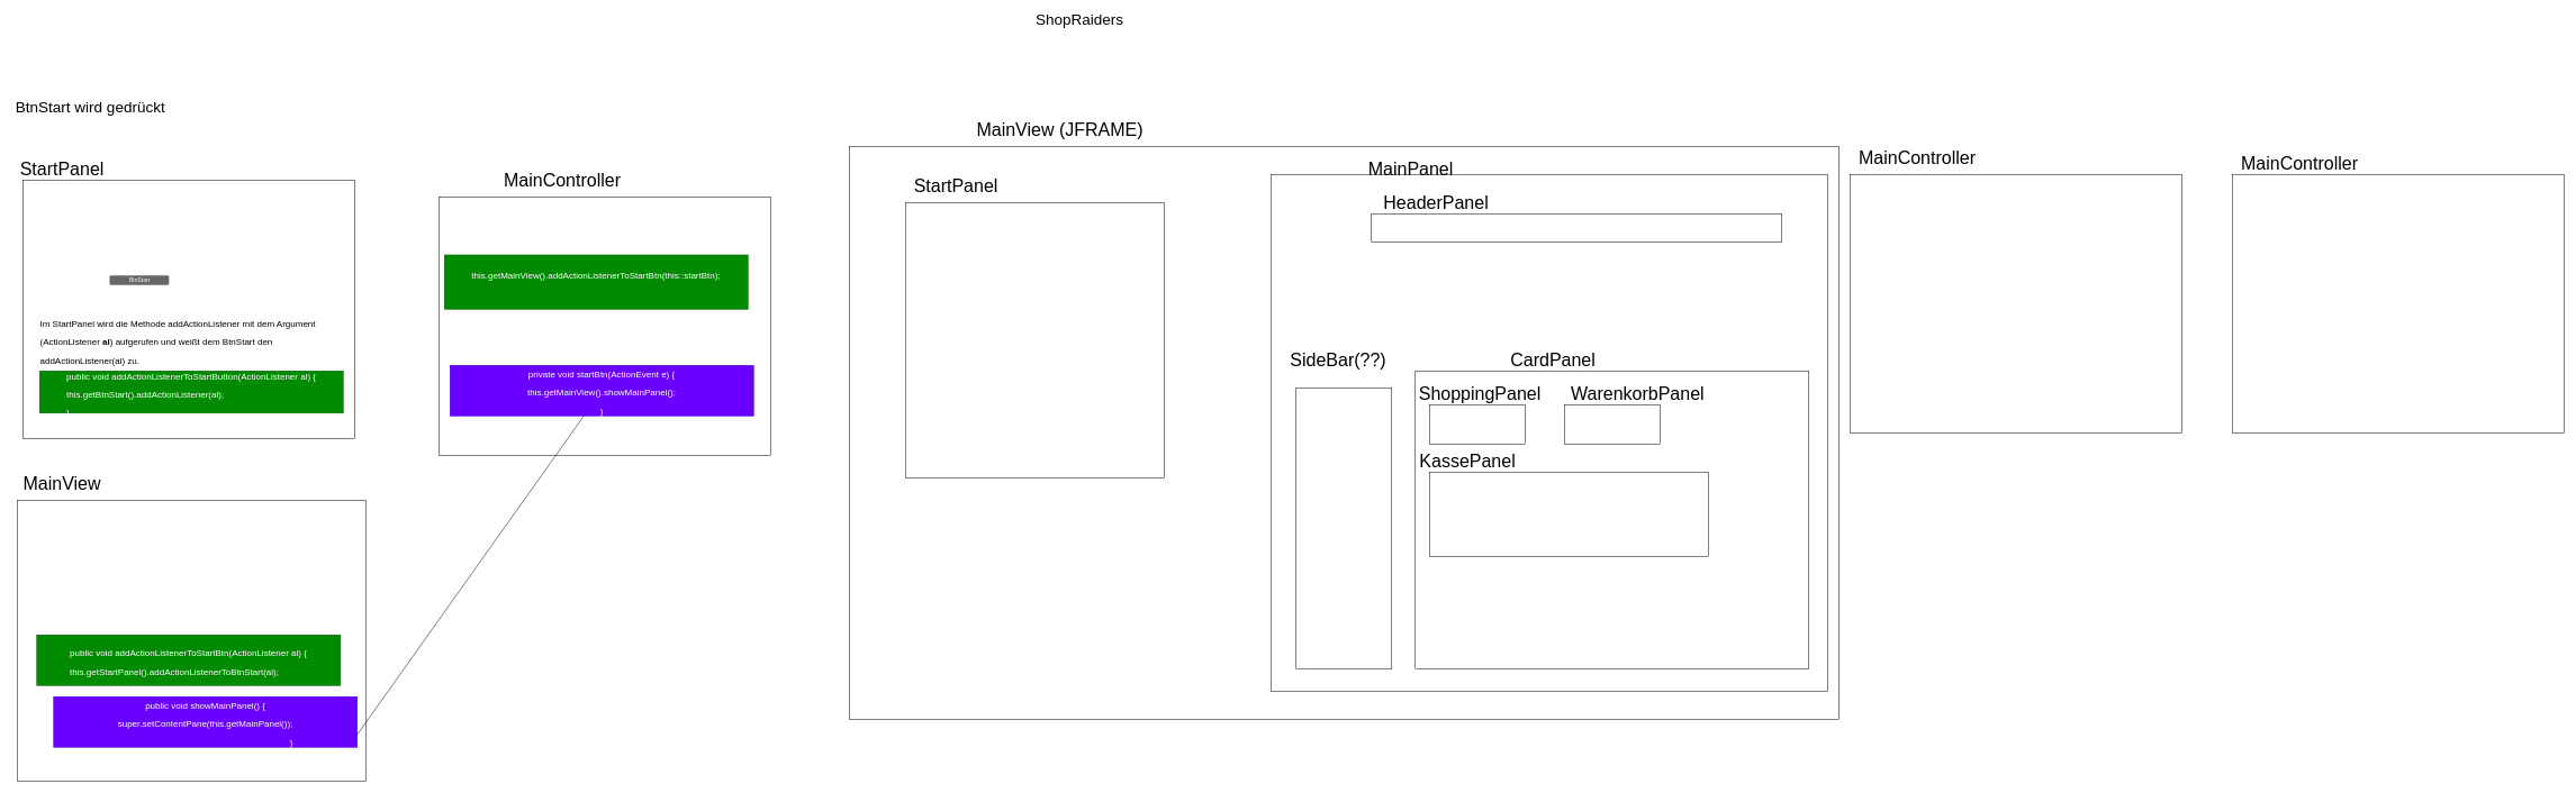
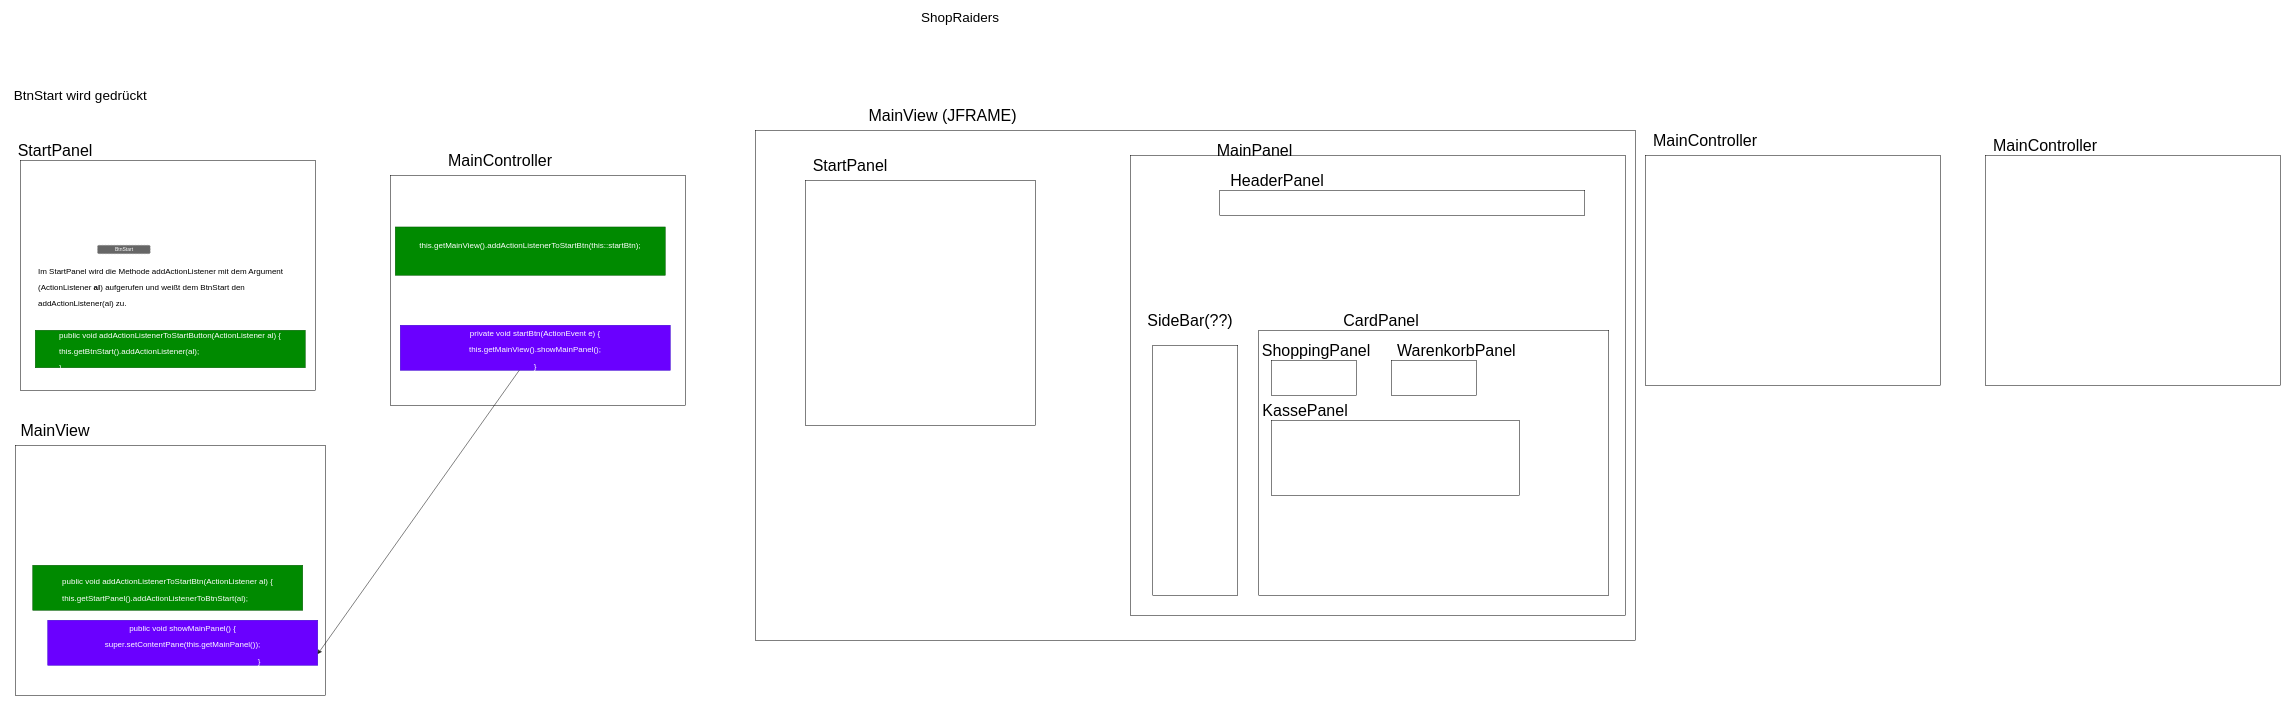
  <mxCell id="0" />
  <mxCell id="1" parent="0" />
  <mxCell id="2" value="&lt;font style=&quot;font-size: 27px;&quot;&gt;ShopRaiders&lt;/font&gt;" style="text;html=1;strokeColor=none;fillColor=none;align=center;verticalAlign=middle;whiteSpace=wrap;rounded=0;" parent="1" vertex="1"><mxGeometry x="1890" y="20" width="60" height="30" as="geometry" /></mxCell>
  <mxCell id="3" value="MainView (JFRAME)" style="text;html=1;strokeColor=none;fillColor=none;align=center;verticalAlign=middle;whiteSpace=wrap;rounded=0;fontSize=32;" parent="1" vertex="1"><mxGeometry x="1730" y="220" width="310" height="20" as="geometry" /></mxCell>
  <mxCell id="4" value="" style="rounded=0;whiteSpace=wrap;html=1;fontSize=27;" parent="1" vertex="1"><mxGeometry x="1510" y="260" width="1760" height="1020" as="geometry" /></mxCell>
  <mxCell id="5" value="" style="rounded=0;whiteSpace=wrap;html=1;fontSize=32;" parent="1" vertex="1"><mxGeometry x="1610" y="360" width="460" height="490" as="geometry" /></mxCell>
  <mxCell id="6" value="StartPanel" style="text;html=1;strokeColor=none;fillColor=none;align=center;verticalAlign=middle;whiteSpace=wrap;rounded=0;fontSize=32;" parent="1" vertex="1"><mxGeometry x="1680" y="320" width="40" height="20" as="geometry" /></mxCell>
  <mxCell id="7" value="" style="rounded=0;whiteSpace=wrap;html=1;fontSize=32;" parent="1" vertex="1"><mxGeometry x="2260" y="310" width="990" height="920" as="geometry" /></mxCell>
  <mxCell id="8" value="MainPanel" style="text;html=1;strokeColor=none;fillColor=none;align=center;verticalAlign=middle;whiteSpace=wrap;rounded=0;fontSize=32;" parent="1" vertex="1"><mxGeometry x="2489" y="290" width="40" height="20" as="geometry" /></mxCell>
  <mxCell id="9" value="" style="rounded=0;whiteSpace=wrap;html=1;fontSize=32;" parent="1" vertex="1"><mxGeometry x="40" y="320" width="590" height="460" as="geometry" /></mxCell>
  <mxCell id="10" value="StartPanel" style="text;html=1;strokeColor=none;fillColor=none;align=center;verticalAlign=middle;whiteSpace=wrap;rounded=0;fontSize=32;" parent="1" vertex="1"><mxGeometry x="90" y="290" width="40" height="20" as="geometry" /></mxCell>
  <mxCell id="11" value="BtnStart" style="rounded=1;html=1;shadow=0;dashed=1;whiteSpace=wrap;fontSize=10;fillColor=#666666;align=center;strokeColor=#999999;fontColor=#ffffff;" parent="1" vertex="1"><mxGeometry x="194.5" y="490" width="105.5" height="16.88" as="geometry" /></mxCell>
  <mxCell id="12" value="BtnStart wird gedrückt" style="text;html=1;align=center;verticalAlign=middle;resizable=0;points=[];autosize=1;strokeColor=none;fillColor=none;fontSize=27;" parent="1" vertex="1"><mxGeometry x="20" y="170" width="280" height="40" as="geometry" /></mxCell>
  <mxCell id="13" value="&lt;div style=&quot;text-align: left;&quot;&gt;&lt;div&gt;&lt;span style=&quot;font-size: 16px;&quot;&gt;public void addActionListenerToStartButton(ActionListener al) {&lt;/span&gt;&lt;/div&gt;&lt;div&gt;&lt;span style=&quot;font-size: 16px;&quot;&gt;&lt;span style=&quot;&quot;&gt;&#09;&#09;&lt;/span&gt;this.getBtnStart().addActionListener(al);&lt;span style=&quot;&quot;&gt;&#09;&#09;&lt;/span&gt;&lt;/span&gt;&lt;/div&gt;&lt;div&gt;&lt;span style=&quot;font-size: 16px;&quot;&gt;&lt;span style=&quot;&quot;&gt;&#09;&lt;/span&gt;}&lt;/span&gt;&lt;/div&gt;&lt;/div&gt;" style="text;html=1;strokeColor=#005700;fillColor=#008a00;align=center;verticalAlign=middle;whiteSpace=wrap;rounded=0;fontSize=27;fontColor=#ffffff;" parent="1" vertex="1"><mxGeometry x="70" y="660" width="540" height="75" as="geometry" /></mxCell>
- <mxCell id="14" value="&lt;div style=&quot;text-align: left;&quot;&gt;&lt;span style=&quot;font-size: 16px; background-color: initial;&quot;&gt;Im StartPanel wird die Methode addActionListener mit dem Argument (ActionListener &lt;/span&gt;&lt;b style=&quot;font-size: 16px; background-color: initial;&quot;&gt;al&lt;/b&gt;&lt;span style=&quot;font-size: 16px; background-color: initial;&quot;&gt;) aufgerufen und weißt dem BtnStart den addActionListener(al) zu.&lt;/span&gt;&lt;/div&gt;" style="text;html=1;align=center;verticalAlign=middle;whiteSpace=wrap;rounded=0;fontSize=27;" parent="1" vertex="1"><mxGeometry x="70" y="560" width="530" height="90" as="geometry" /></mxCell>
+ <mxCell id="14" value="&lt;div style=&quot;text-align: left;&quot;&gt;&lt;span style=&quot;font-size: 16px; background-color: initial;&quot;&gt;Im StartPanel wird die Methode addActionListener mit dem Argument (ActionListener &lt;/span&gt;&lt;b style=&quot;font-size: 16px; background-color: initial;&quot;&gt;al&lt;/b&gt;&lt;span style=&quot;font-size: 16px; background-color: initial;&quot;&gt;) aufgerufen und weißt dem BtnStart den addActionListener(al) zu.&lt;/span&gt;&lt;/div&gt;" style="text;html=1;align=center;verticalAlign=middle;whiteSpace=wrap;rounded=0;fontSize=27;" parent="1" vertex="1"><mxGeometry x="75" y="525" width="530" height="90" as="geometry" /></mxCell>
  <mxCell id="15" value="MainController" style="text;html=1;strokeColor=none;fillColor=none;align=center;verticalAlign=middle;whiteSpace=wrap;rounded=0;fontSize=32;" parent="1" vertex="1"><mxGeometry x="3390" y="270" width="40" height="20" as="geometry" /></mxCell>
  <mxCell id="16" value="" style="rounded=0;whiteSpace=wrap;html=1;fontSize=32;" parent="1" vertex="1"><mxGeometry x="780" y="350" width="590" height="460" as="geometry" /></mxCell>
  <mxCell id="17" value="MainController" style="text;html=1;strokeColor=none;fillColor=none;align=center;verticalAlign=middle;whiteSpace=wrap;rounded=0;fontSize=32;" parent="1" vertex="1"><mxGeometry x="4070" y="280" width="40" height="20" as="geometry" /></mxCell>
  <mxCell id="18" value="MainView" style="text;html=1;strokeColor=none;fillColor=none;align=center;verticalAlign=middle;whiteSpace=wrap;rounded=0;fontSize=32;" parent="1" vertex="1"><mxGeometry x="90" y="850" width="40" height="20" as="geometry" /></mxCell>
  <mxCell id="19" value="" style="rounded=0;whiteSpace=wrap;html=1;fontSize=32;" parent="1" vertex="1"><mxGeometry x="30" y="890" width="620" height="500" as="geometry" /></mxCell>
  <mxCell id="20" value="MainController" style="text;html=1;strokeColor=none;fillColor=none;align=center;verticalAlign=middle;whiteSpace=wrap;rounded=0;fontSize=32;" parent="1" vertex="1"><mxGeometry x="980" y="310" width="40" height="20" as="geometry" /></mxCell>
  <mxCell id="21" value="" style="rounded=0;whiteSpace=wrap;html=1;fontSize=32;" parent="1" vertex="1"><mxGeometry x="3290" y="310" width="590" height="460" as="geometry" /></mxCell>
  <mxCell id="22" value="" style="rounded=0;whiteSpace=wrap;html=1;fontSize=32;" parent="1" vertex="1"><mxGeometry x="3970" y="310" width="590" height="460" as="geometry" /></mxCell>
  <mxCell id="23" value="&lt;div style=&quot;text-align: left;&quot;&gt;&lt;div&gt;&lt;span style=&quot;font-size: 16px;&quot;&gt;public void addActionListenerToStartBtn(ActionListener al) {&lt;/span&gt;&lt;/div&gt;&lt;div&gt;&lt;span style=&quot;font-size: 16px;&quot;&gt;&lt;span style=&quot;&quot;&gt;&#09;&#09;&lt;/span&gt;this.getStartPanel().addActionListenerToBtnStart(al);&lt;/span&gt;&lt;/div&gt;&lt;/div&gt;" style="text;html=1;strokeColor=#005700;fillColor=#008a00;align=center;verticalAlign=middle;whiteSpace=wrap;rounded=0;fontSize=27;fontColor=#ffffff;" parent="1" vertex="1"><mxGeometry x="65" y="1130" width="540" height="90" as="geometry" /></mxCell>
  <mxCell id="24" value="&lt;div style=&quot;&quot;&gt;&lt;div&gt;&lt;span style=&quot;font-size: 16px;&quot;&gt;public void showMainPanel() {&lt;/span&gt;&lt;/div&gt;&lt;div style=&quot;text-align: left;&quot;&gt;&lt;span style=&quot;font-size: 16px;&quot;&gt;&lt;span style=&quot;&quot;&gt;&#09;&#09;&lt;/span&gt;super.setContentPane(this.getMainPanel());&lt;/span&gt;&lt;/div&gt;&lt;div style=&quot;text-align: right;&quot;&gt;&lt;span style=&quot;font-size: 16px;&quot;&gt;&lt;span style=&quot;&quot;&gt;&#09;&lt;/span&gt;}&lt;/span&gt;&lt;/div&gt;&lt;/div&gt;" style="text;html=1;strokeColor=#3700CC;fillColor=#6a00ff;align=center;verticalAlign=middle;whiteSpace=wrap;rounded=0;fontSize=27;fontColor=#ffffff;" parent="1" vertex="1"><mxGeometry x="95" y="1240" width="540" height="90" as="geometry" /></mxCell>
  <mxCell id="25" value="&lt;div style=&quot;text-align: left;&quot;&gt;&lt;div&gt;&lt;span style=&quot;font-size: 16px;&quot;&gt;&lt;span style=&quot;&quot;&gt;&#09;&#09;&lt;/span&gt;this.getMainView().addActionListenerToStartBtn(this::startBtn);&lt;/span&gt;&lt;/div&gt;&lt;div&gt;&lt;br&gt;&lt;/div&gt;&lt;/div&gt;" style="text;html=1;strokeColor=#005700;fillColor=#008a00;align=center;verticalAlign=middle;whiteSpace=wrap;rounded=0;fontSize=27;fontColor=#ffffff;" parent="1" vertex="1"><mxGeometry x="790" y="453.44" width="540" height="96.56" as="geometry" /></mxCell>
  <mxCell id="26" value="&lt;div style=&quot;&quot;&gt;&lt;div&gt;&lt;span style=&quot;font-size: 16px;&quot;&gt;private void startBtn(ActionEvent e) {&lt;/span&gt;&lt;/div&gt;&lt;div&gt;&lt;span style=&quot;font-size: 16px;&quot;&gt;&lt;span style=&quot;&quot;&gt;&#09;&#09;&lt;/span&gt;this.getMainView().showMainPanel();&lt;/span&gt;&lt;/div&gt;&lt;div&gt;&lt;span style=&quot;font-size: 16px;&quot;&gt;&lt;span style=&quot;&quot;&gt;&#09;&lt;/span&gt;}&lt;/span&gt;&lt;/div&gt;&lt;/div&gt;" style="text;html=1;strokeColor=#3700CC;fillColor=#6a00ff;align=center;verticalAlign=middle;whiteSpace=wrap;rounded=0;fontSize=27;fontColor=#ffffff;" parent="1" vertex="1"><mxGeometry x="800" y="650" width="540" height="90" as="geometry" /></mxCell>
- <mxCell id="27" value="" style="endArrow=none;html=1;rounded=0;fontSize=16;entryX=1;entryY=0.75;entryDx=0;entryDy=0;" parent="1" source="26" target="24" edge="1"><mxGeometry width="50" height="50" relative="1" as="geometry"><mxPoint x="890" y="860" as="sourcePoint" /><mxPoint x="940" y="810" as="targetPoint" /><Array as="points" /></mxGeometry></mxCell>
+ <mxCell id="27" value="" style="endArrow=classic;html=1;rounded=0;fontSize=16;entryX=1;entryY=0.75;entryDx=0;entryDy=0;" parent="1" source="26" target="24" edge="1"><mxGeometry width="50" height="50" relative="1" as="geometry"><mxPoint x="890" y="860" as="sourcePoint" /><mxPoint x="940" y="810" as="targetPoint" /><Array as="points" /></mxGeometry></mxCell>
  <mxCell id="28" value="" style="rounded=0;whiteSpace=wrap;html=1;fontSize=32;" vertex="1" parent="1"><mxGeometry x="2439" y="380" width="730" height="50" as="geometry" /></mxCell>
  <mxCell id="29" value="HeaderPanel" style="text;html=1;strokeColor=none;fillColor=none;align=center;verticalAlign=middle;whiteSpace=wrap;rounded=0;fontSize=32;" vertex="1" parent="1"><mxGeometry x="2534" y="350" width="40" height="20" as="geometry" /></mxCell>
  <mxCell id="30" value="" style="rounded=0;whiteSpace=wrap;html=1;fontSize=32;" vertex="1" parent="1"><mxGeometry x="2517" y="660" width="700" height="530" as="geometry" /></mxCell>
  <mxCell id="31" value="" style="rounded=0;whiteSpace=wrap;html=1;fontSize=32;" vertex="1" parent="1"><mxGeometry x="2542" y="720" width="170" height="70" as="geometry" /></mxCell>
  <mxCell id="32" value="WarenkorbPanel" style="text;whiteSpace=wrap;html=1;fontSize=32;" vertex="1" parent="1"><mxGeometry x="2792" y="675" width="260" height="50" as="geometry" /></mxCell>
  <mxCell id="33" value="" style="rounded=0;whiteSpace=wrap;html=1;fontSize=32;" vertex="1" parent="1"><mxGeometry x="2782" y="720" width="170" height="70" as="geometry" /></mxCell>
  <mxCell id="34" value="" style="rounded=0;whiteSpace=wrap;html=1;fontSize=32;" vertex="1" parent="1"><mxGeometry x="2542" y="840" width="496" height="150" as="geometry" /></mxCell>
  <mxCell id="35" value="KassePanel" style="text;html=1;strokeColor=none;fillColor=none;align=center;verticalAlign=middle;whiteSpace=wrap;rounded=0;fontSize=32;" vertex="1" parent="1"><mxGeometry x="2590" y="810" width="40" height="20" as="geometry" /></mxCell>
  <mxCell id="36" value="CardPanel" style="text;html=1;strokeColor=none;fillColor=none;align=center;verticalAlign=middle;whiteSpace=wrap;rounded=0;fontSize=32;" vertex="1" parent="1"><mxGeometry x="2742" y="630" width="40" height="20" as="geometry" /></mxCell>
  <mxCell id="37" value="ShoppingPanel" style="text;html=1;strokeColor=none;fillColor=none;align=center;verticalAlign=middle;whiteSpace=wrap;rounded=0;fontSize=32;" vertex="1" parent="1"><mxGeometry x="2612" y="690" width="40" height="20" as="geometry" /></mxCell>
  <mxCell id="38" value="" style="rounded=0;whiteSpace=wrap;html=1;" vertex="1" parent="1"><mxGeometry x="2305" y="690" width="170" height="500" as="geometry" /></mxCell>
  <mxCell id="39" value="SideBar(??)" style="text;html=1;strokeColor=none;fillColor=none;align=center;verticalAlign=middle;whiteSpace=wrap;rounded=0;fontSize=32;" vertex="1" parent="1"><mxGeometry x="2360" y="630" width="40" height="20" as="geometry" /></mxCell>
